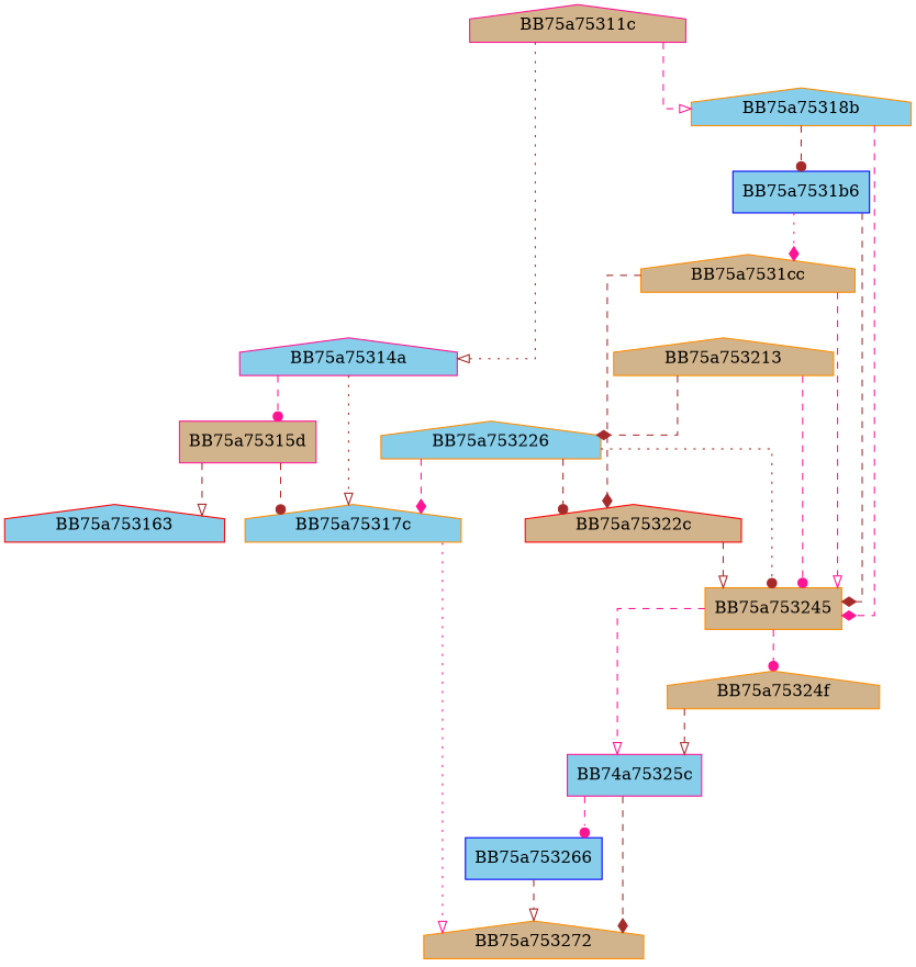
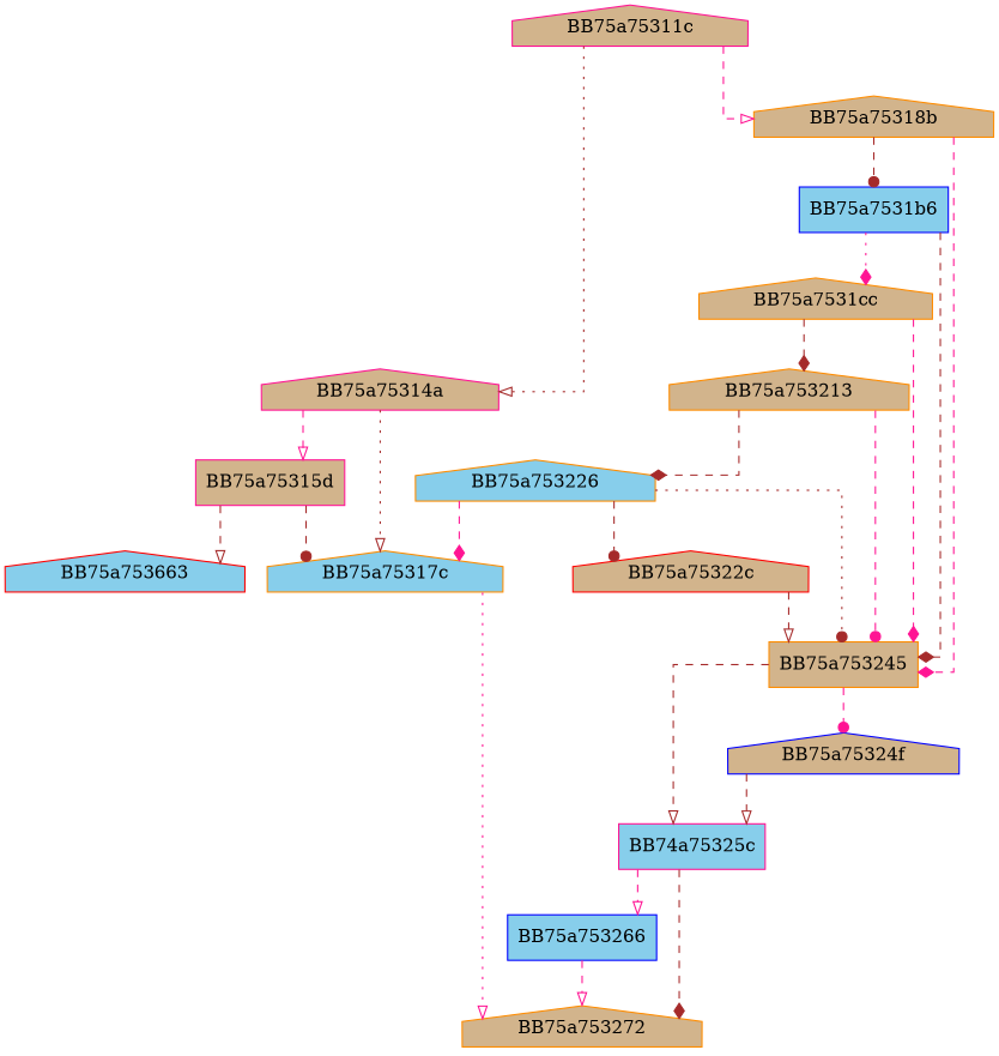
  digraph {
    splines=ortho
    node [color=darkorange fillcolor=tan shape=house style=filled]
    edge [arrowhead=onormal color=brown style=dashed]
    BB75a75311c [color=deeppink]
-   BB75a75318b [fillcolor=skyblue]
-   BB75a75314a [color=deeppink fillcolor=skyblue]
+   BB75a75318b
+   BB75a75314a [color=deeppink]
    BB75a753245 [shape=box]
    BB75a7531b6 [color=blue fillcolor=skyblue shape=box]
    BB75a75317c [fillcolor=skyblue]
    BB75a75315d [color=deeppink shape=box]
    n8 [color=deeppink fillcolor=skyblue label=BB74a75325c shape=box]
-   BB75a75324f
+   BB75a75324f [color=blue]
    BB75a7531cc
    BB75a753272
-   BB75a753163 [color=red fillcolor=skyblue]
+   BB75a753163 [color=red fillcolor=skyblue label=BB75a753663]
    BB75a753266 [color=blue fillcolor=skyblue shape=box]
    BB75a753213
    BB75a753226 [fillcolor=skyblue]
    BB75a75322c [color=red]
    BB75a75311c -> BB75a75318b [color=deeppink]
    BB75a75311c -> BB75a75314a [style=dotted]
    BB75a75318b -> BB75a753245 [arrowhead=diamond color=deeppink]
    BB75a75318b -> BB75a7531b6 [arrowhead=dot]
    BB75a75314a -> BB75a75317c [style=dotted]
-   BB75a75314a -> BB75a75315d [arrowhead=dot color=deeppink]
-   BB75a753245 -> n8 [color=deeppink]
+   BB75a75314a -> BB75a75315d [color=deeppink]
+   BB75a753245 -> n8
    BB75a753245 -> BB75a75324f [arrowhead=dot color=deeppink]
    BB75a7531b6 -> BB75a753245 [arrowhead=diamond]
    BB75a7531b6 -> BB75a7531cc [arrowhead=diamond color=deeppink style=dotted]
    BB75a75317c -> BB75a753272 [color=deeppink style=dotted]
    BB75a75315d -> BB75a75317c [arrowhead=dot]
    BB75a75315d -> BB75a753163
    n8 -> BB75a753272 [arrowhead=diamond]
-   n8 -> BB75a753266 [arrowhead=dot color=deeppink]
+   n8 -> BB75a753266 [color=deeppink]
    BB75a75324f -> n8
-   BB75a7531cc -> BB75a753245 [color=deeppink]
-   BB75a7531cc -> BB75a75322c [arrowhead=diamond]
-   BB75a753266 -> BB75a753272
+   BB75a7531cc -> BB75a753245 [arrowhead=diamond color=deeppink]
+   BB75a7531cc -> BB75a753213 [arrowhead=diamond]
+   BB75a753266 -> BB75a753272 [color=deeppink]
    BB75a753213 -> BB75a753245 [arrowhead=dot color=deeppink]
    BB75a753213 -> BB75a753226 [arrowhead=diamond]
    BB75a753226 -> BB75a753245 [arrowhead=dot style=dotted]
    BB75a753226 -> BB75a75317c [arrowhead=diamond color=deeppink]
    BB75a753226 -> BB75a75322c [arrowhead=dot]
    BB75a75322c -> BB75a753245
  }
